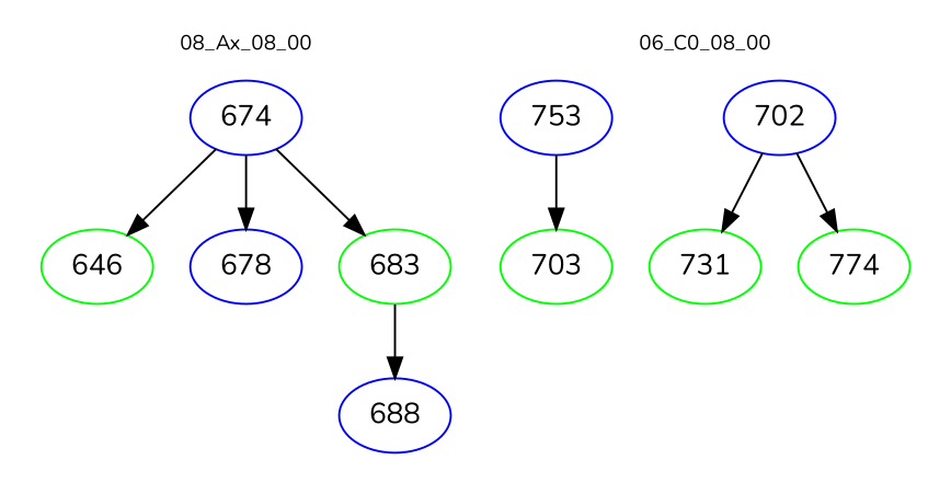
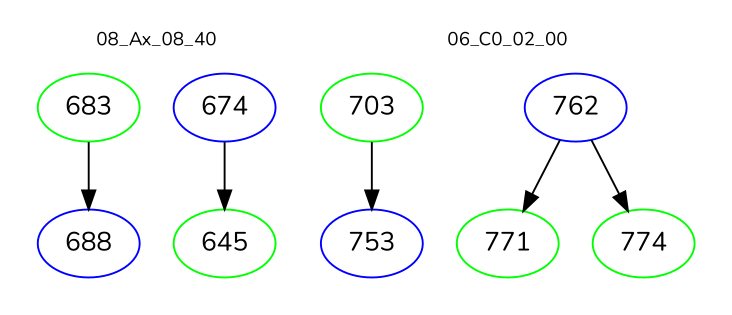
  digraph {
    fontname=Nunito
    node [color=blue fontname=Nunito]
    edge [color=black fontname=Nunito]
    n1 [label=674]
-   n2 [color=green label=646]
-   n3 [label=678]
+   n2 [color=green label=645]
    n4 [color=green label=683]
    n5 [label=688]
-   n6 [label=702]
+   n6 [label=762]
    n7 [label=753]
-   n8 [color=green label=731]
+   n8 [color=green label=771]
    n9 [color=green label=774]
    n10 [color=green label=703]
    subgraph cluster_1 {
      color=white
      fontsize=10
-     label="08_Ax_08_00"
+     label="08_Ax_08_40"
      n1
      n2
-     n3
      n4
      n5
    }
    subgraph cluster_2 {
      color=white
      fontsize=10
-     label="06_C0_08_00"
+     label="06_C0_02_00"
      n6
      n7
      n8
      n9
      n10
    }
    n1 -> n2
-   n1 -> n3
-   n1 -> n4
    n4 -> n5
    n6 -> n8
    n6 -> n9
-   n7 -> n10
+   n10 -> n7
  }
